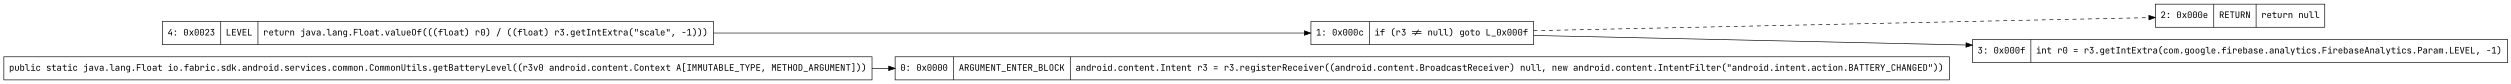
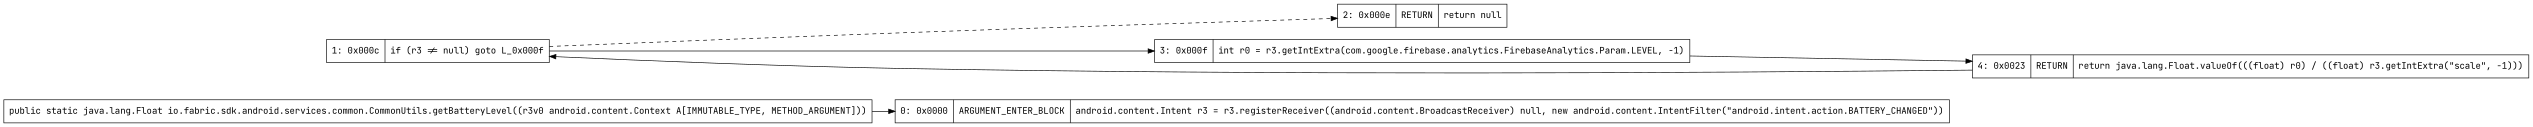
  digraph {
    fontname="JetBrains Mono"
    rankdir=LR
    node [fontname="JetBrains Mono" shape=record]
    edge [fontname="JetBrains Mono"]
    n1 [label="{0\:\ 0x0000|ARGUMENT_ENTER_BLOCK\l|android.content.Intent r3 = r3.registerReceiver((android.content.BroadcastReceiver) null, new android.content.IntentFilter(\"android.intent.action.BATTERY_CHANGED\"))\l}"]
    n2 [label="{1\:\ 0x000c|if (r3 != null) goto L_0x000f\l}"]
    n3 [label="{2\:\ 0x000e|RETURN\l|return null\l}"]
    n4 [label="{3\:\ 0x000f|int r0 = r3.getIntExtra(com.google.firebase.analytics.FirebaseAnalytics.Param.LEVEL, \-1)\l}"]
-   n5 [label="{4\:\ 0x0023|LEVEL\l|return java.lang.Float.valueOf(((float) r0) \/ ((float) r3.getIntExtra(\"scale\", \-1)))\l}"]
+   n5 [label="{4\:\ 0x0023|RETURN\l|return java.lang.Float.valueOf(((float) r0) \/ ((float) r3.getIntExtra(\"scale\", \-1)))\l}"]
    n6 [label="{public static java.lang.Float io.fabric.sdk.android.services.common.CommonUtils.getBatteryLevel((r3v0 android.content.Context A[IMMUTABLE_TYPE, METHOD_ARGUMENT])) }"]
    n2 -> n3 [style=dashed]
    n2 -> n4
+   n4 -> n5
    n5 -> n2
    n6 -> n1
  }
